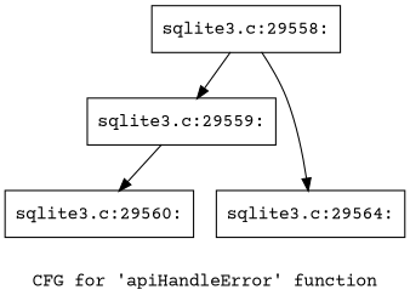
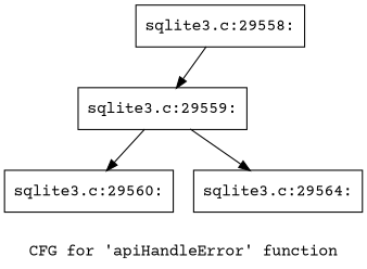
  digraph {
    fontname="Courier Prime"
    label="CFG for 'apiHandleError' function"
    node [fontname="Courier Prime" shape=record]
    edge [fontname="Courier Prime"]
    n1 [label="{sqlite3.c:29558:}"]
    n2 [label="{sqlite3.c:29559:}"]
    n3 [label="{sqlite3.c:29560:}"]
    n4 [label="{sqlite3.c:29564:}"]
    n1 -> n2
    n2 -> n3
-   n1 -> n4
+   n2 -> n4
  }
